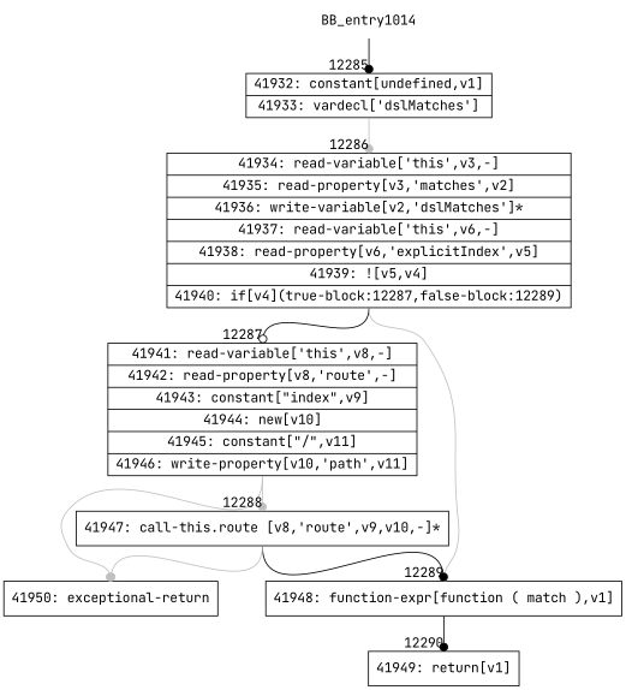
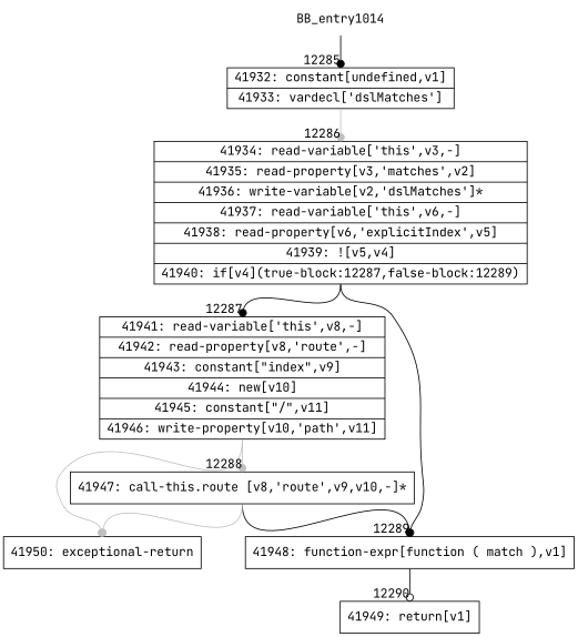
  digraph {
    fontname="JetBrains Mono"
    rankdir=TD
    node [fontname="JetBrains Mono" shape=record]
    edge [arrowhead=dot fontname="JetBrains Mono" headport=n tailport=s]
    n1 [label=BB_entry1014 shape=none]
    n2 [label="{41932: constant[undefined,v1]|41933: vardecl['dslMatches']}"]
    n3 [label="{41934: read-variable['this',v3,-]|41935: read-property[v3,'matches',v2]|41936: write-variable[v2,'dslMatches']*|41937: read-variable['this',v6,-]|41938: read-property[v6,'explicitIndex',v5]|41939: ![v5,v4]|41940: if[v4](true-block:12287,false-block:12289)}"]
    n4 [label="{41941: read-variable['this',v8,-]|41942: read-property[v8,'route',-]|41943: constant[\"index\",v9]|41944: new[v10]|41945: constant[\"/\",v11]|41946: write-property[v10,'path',v11]}"]
    n5 [label="{41948: function-expr[function ( match ),v1]}"]
    n6 [label="{41950: exceptional-return}"]
    n7 [label="{41947: call-this.route [v8,'route',v9,v10,-]*}"]
    n8 [label="{41949: return[v1]}"]
    n1 -> n2 [headlabel="    12285"]
    n2 -> n3 [color=gray headlabel="      12286"]
-   n3 -> n4 [arrowhead=odot headlabel="      12287"]
-   n3 -> n5 [arrowhead=odot headlabel="      12289" color=gray]
+   n3 -> n4 [headlabel="      12287"]
+   n3 -> n5 [arrowhead=odot headlabel="      12289"]
    n4 -> n6 [color=gray]
    n4 -> n7 [color=gray headlabel="      12288"]
-   n5 -> n8 [headlabel="      12290"]
+   n5 -> n8 [arrowhead=odot headlabel="      12290"]
    n7 -> n5
    n7 -> n6 [color=gray]
  }
